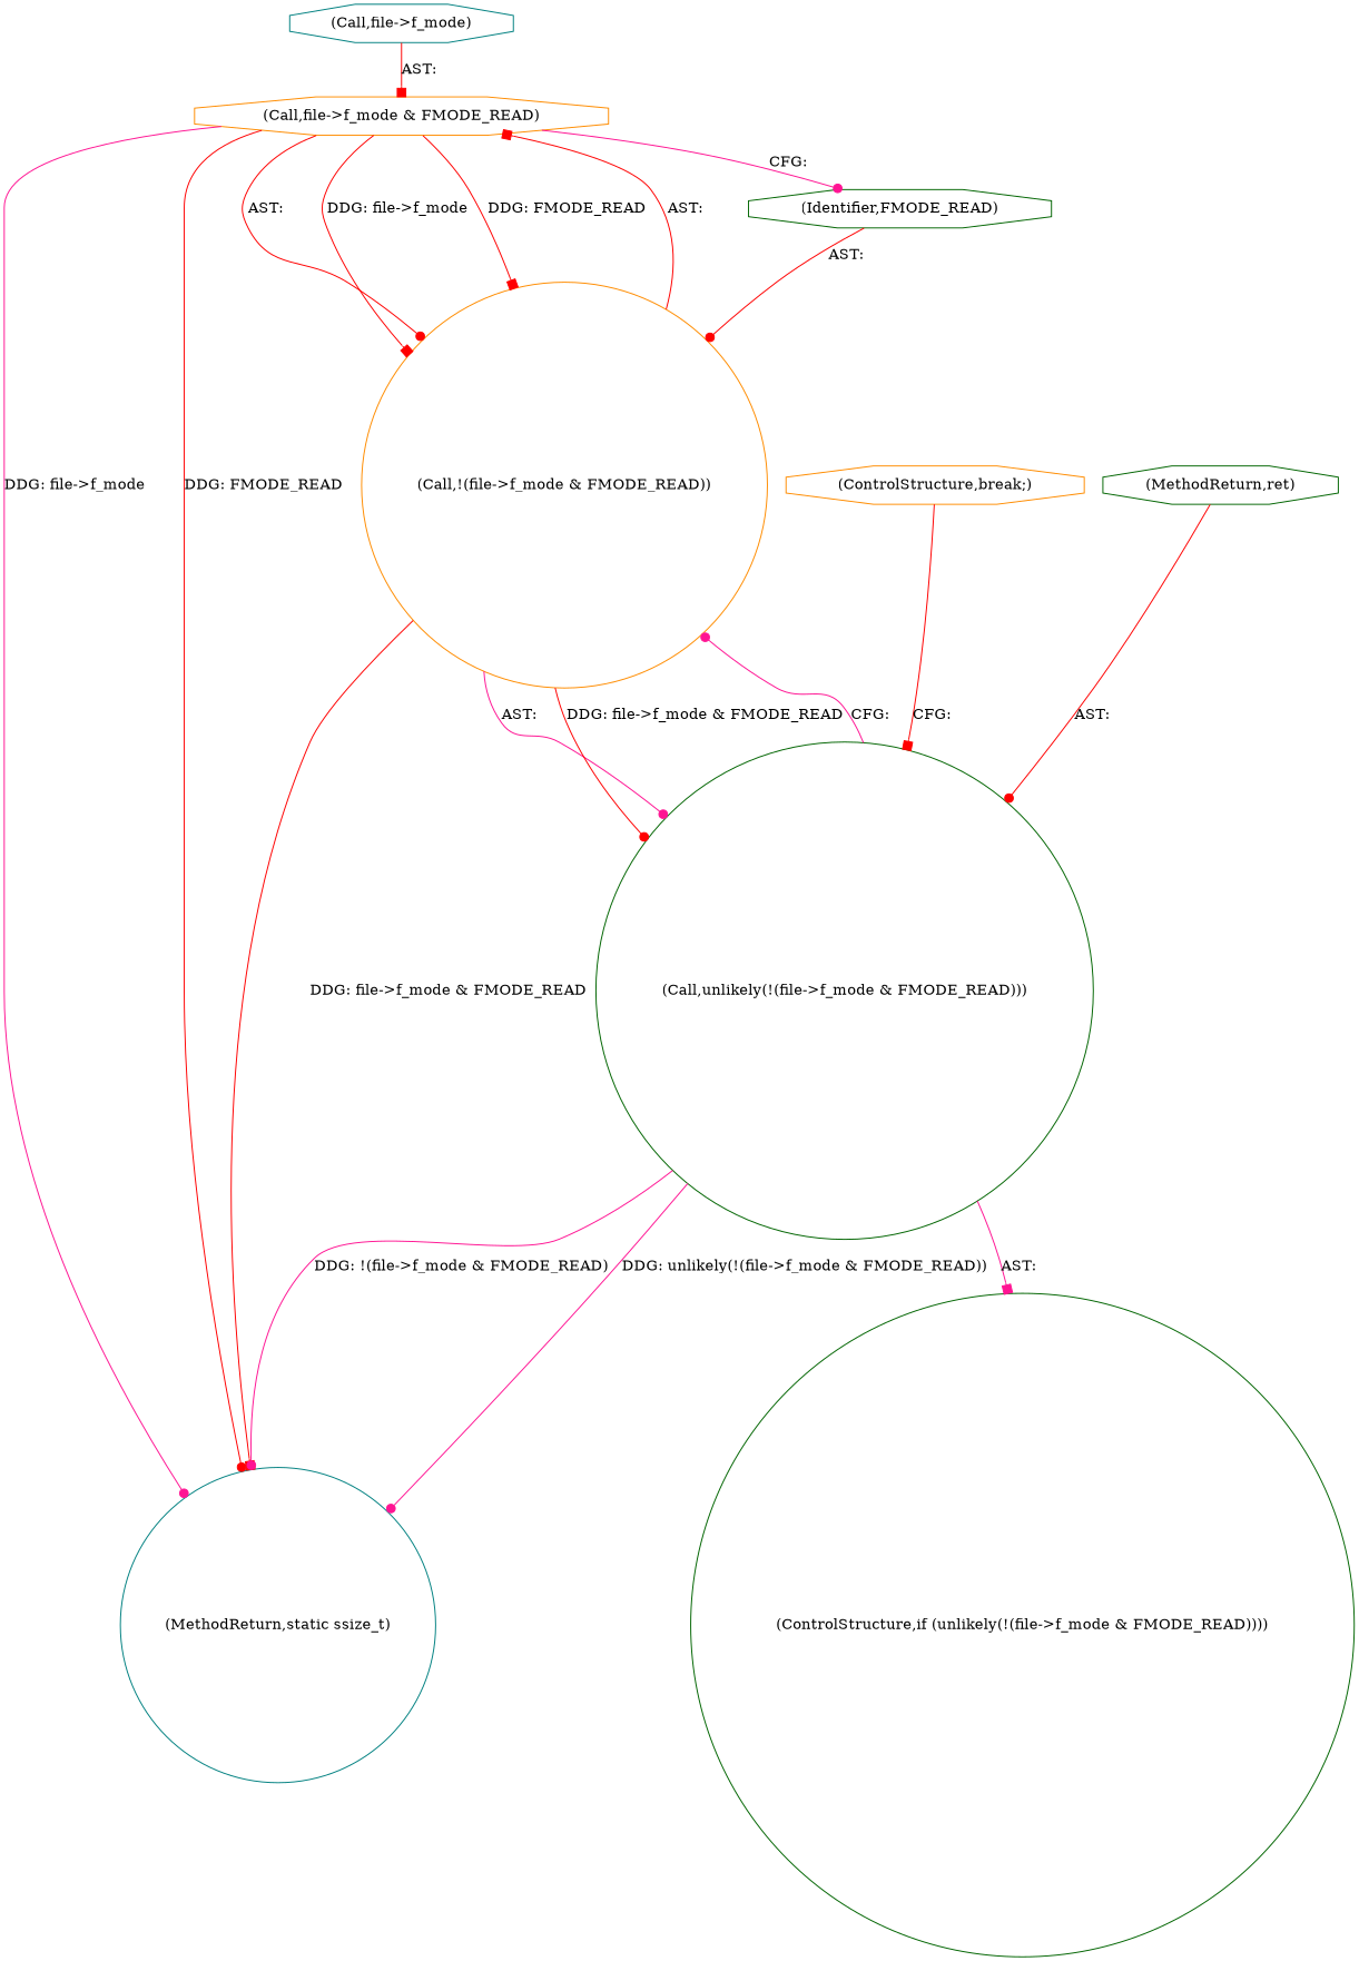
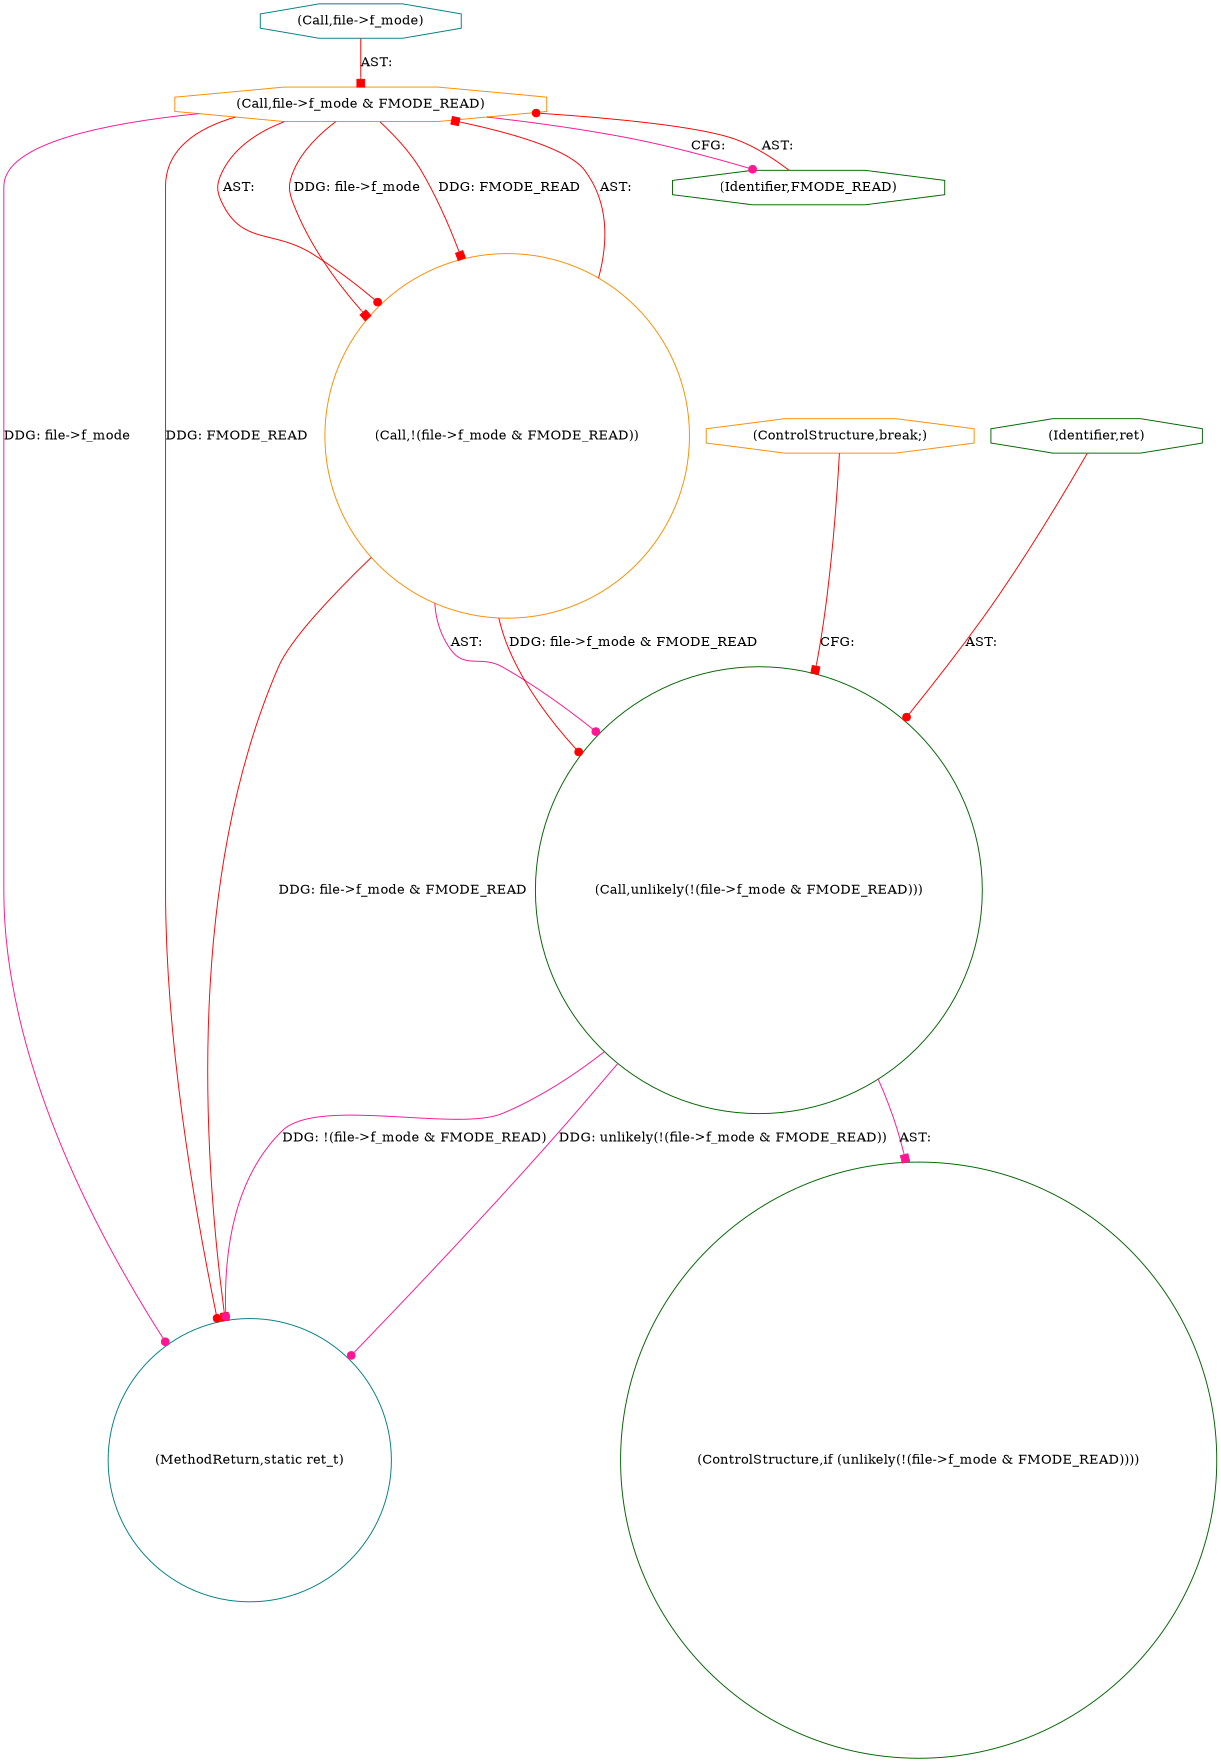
  digraph {
    node [color=darkgreen shape=octagon]
    edge [arrowhead=dot color=red]
    n1 [color=darkorange label="(Call,file->f_mode & FMODE_READ)"]
    n2 [color=darkorange label="(Call,!(file->f_mode & FMODE_READ))" shape=circle]
    n3 [label="(Identifier,FMODE_READ)"]
-   n4 [color=teal label="(MethodReturn,static ssize_t)" shape=circle]
+   n4 [color=teal label="(MethodReturn,static ret_t)" shape=circle]
    n5 [label="(Call,unlikely(!(file->f_mode & FMODE_READ)))" shape=circle]
    n6 [label="(ControlStructure,if (unlikely(!(file->f_mode & FMODE_READ))))" shape=circle]
    n7 [color=teal label="(Call,file->f_mode)"]
    n8 [color=darkorange label="(ControlStructure,break;)"]
-   n9 [label="(MethodReturn,ret)"]
+   n9 [label="(Identifier,ret)"]
    n1 -> n2 [label="AST: "]
    n1 -> n2 [arrowhead=box label="DDG: file->f_mode"]
    n1 -> n2 [arrowhead=box label="DDG: FMODE_READ"]
    n1 -> n3 [color=deeppink label="CFG: "]
    n1 -> n4 [color=deeppink label="DDG: file->f_mode"]
    n1 -> n4 [label="DDG: FMODE_READ"]
    n2 -> n1 [arrowhead=box label="AST: "]
    n2 -> n4 [arrowhead=box label="DDG: file->f_mode & FMODE_READ"]
    n2 -> n5 [color=deeppink label="AST: "]
    n2 -> n5 [label="DDG: file->f_mode & FMODE_READ"]
-   n3 -> n2 [label="AST: "]
-   n5 -> n2 [color=deeppink label="CFG: "]
+   n3 -> n1 [label="AST: "]
    n5 -> n4 [color=deeppink label="DDG: !(file->f_mode & FMODE_READ)"]
    n5 -> n4 [color=deeppink label="DDG: unlikely(!(file->f_mode & FMODE_READ))"]
    n5 -> n6 [arrowhead=box color=deeppink label="AST: "]
    n7 -> n1 [arrowhead=box label="AST: "]
    n8 -> n5 [arrowhead=box label="CFG: "]
    n9 -> n5 [label="AST: "]
  }
